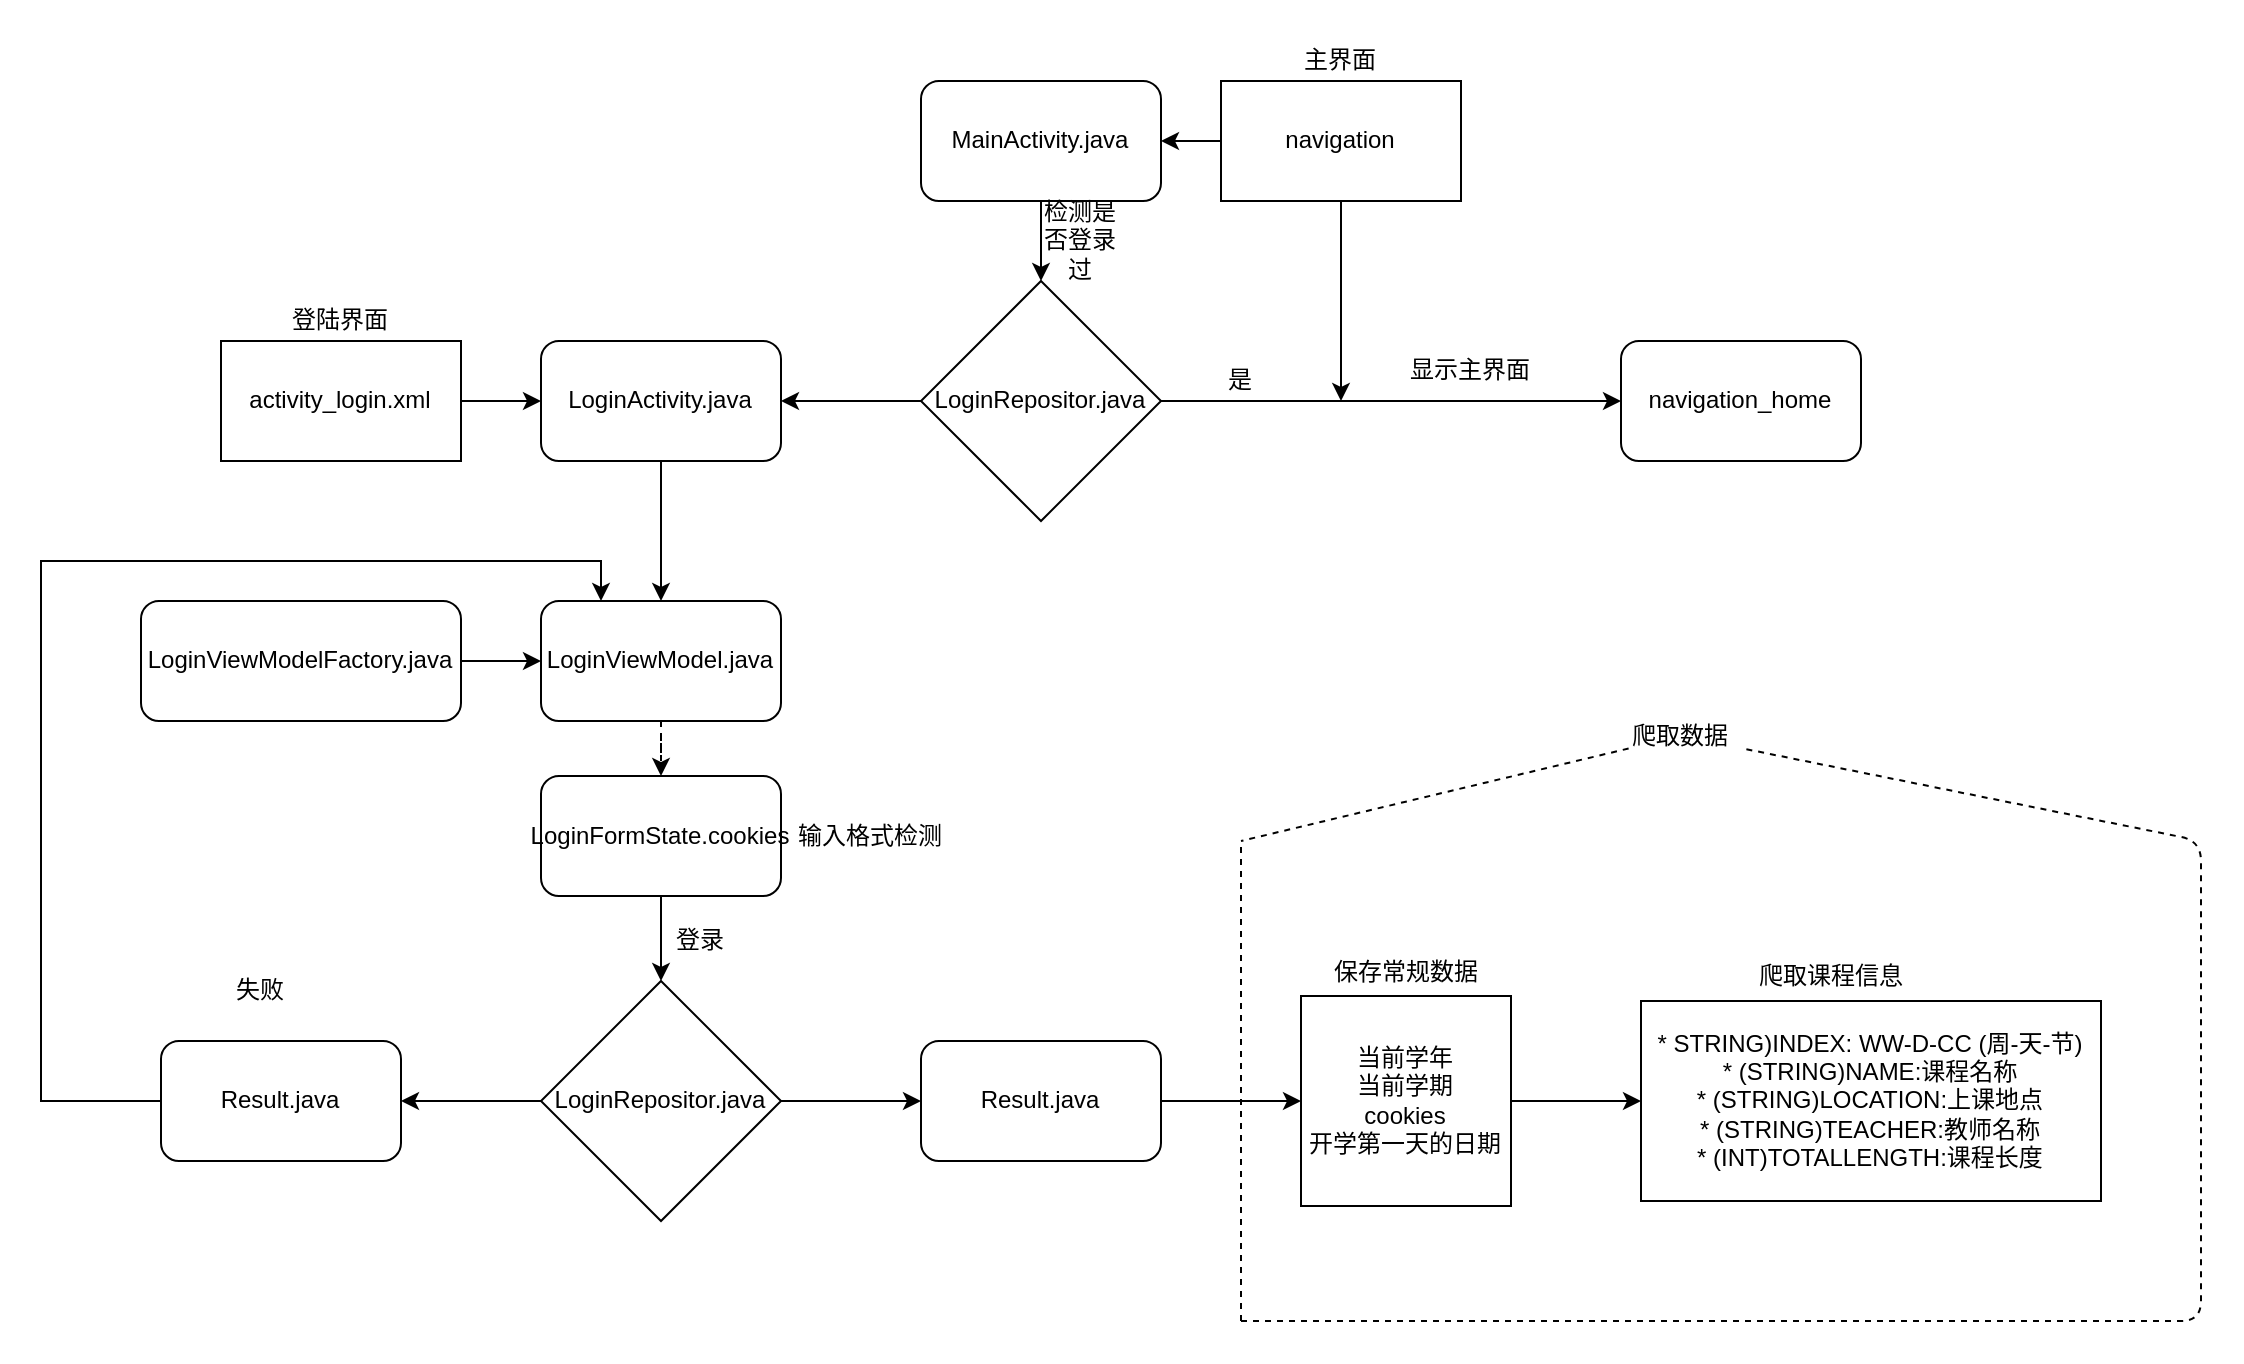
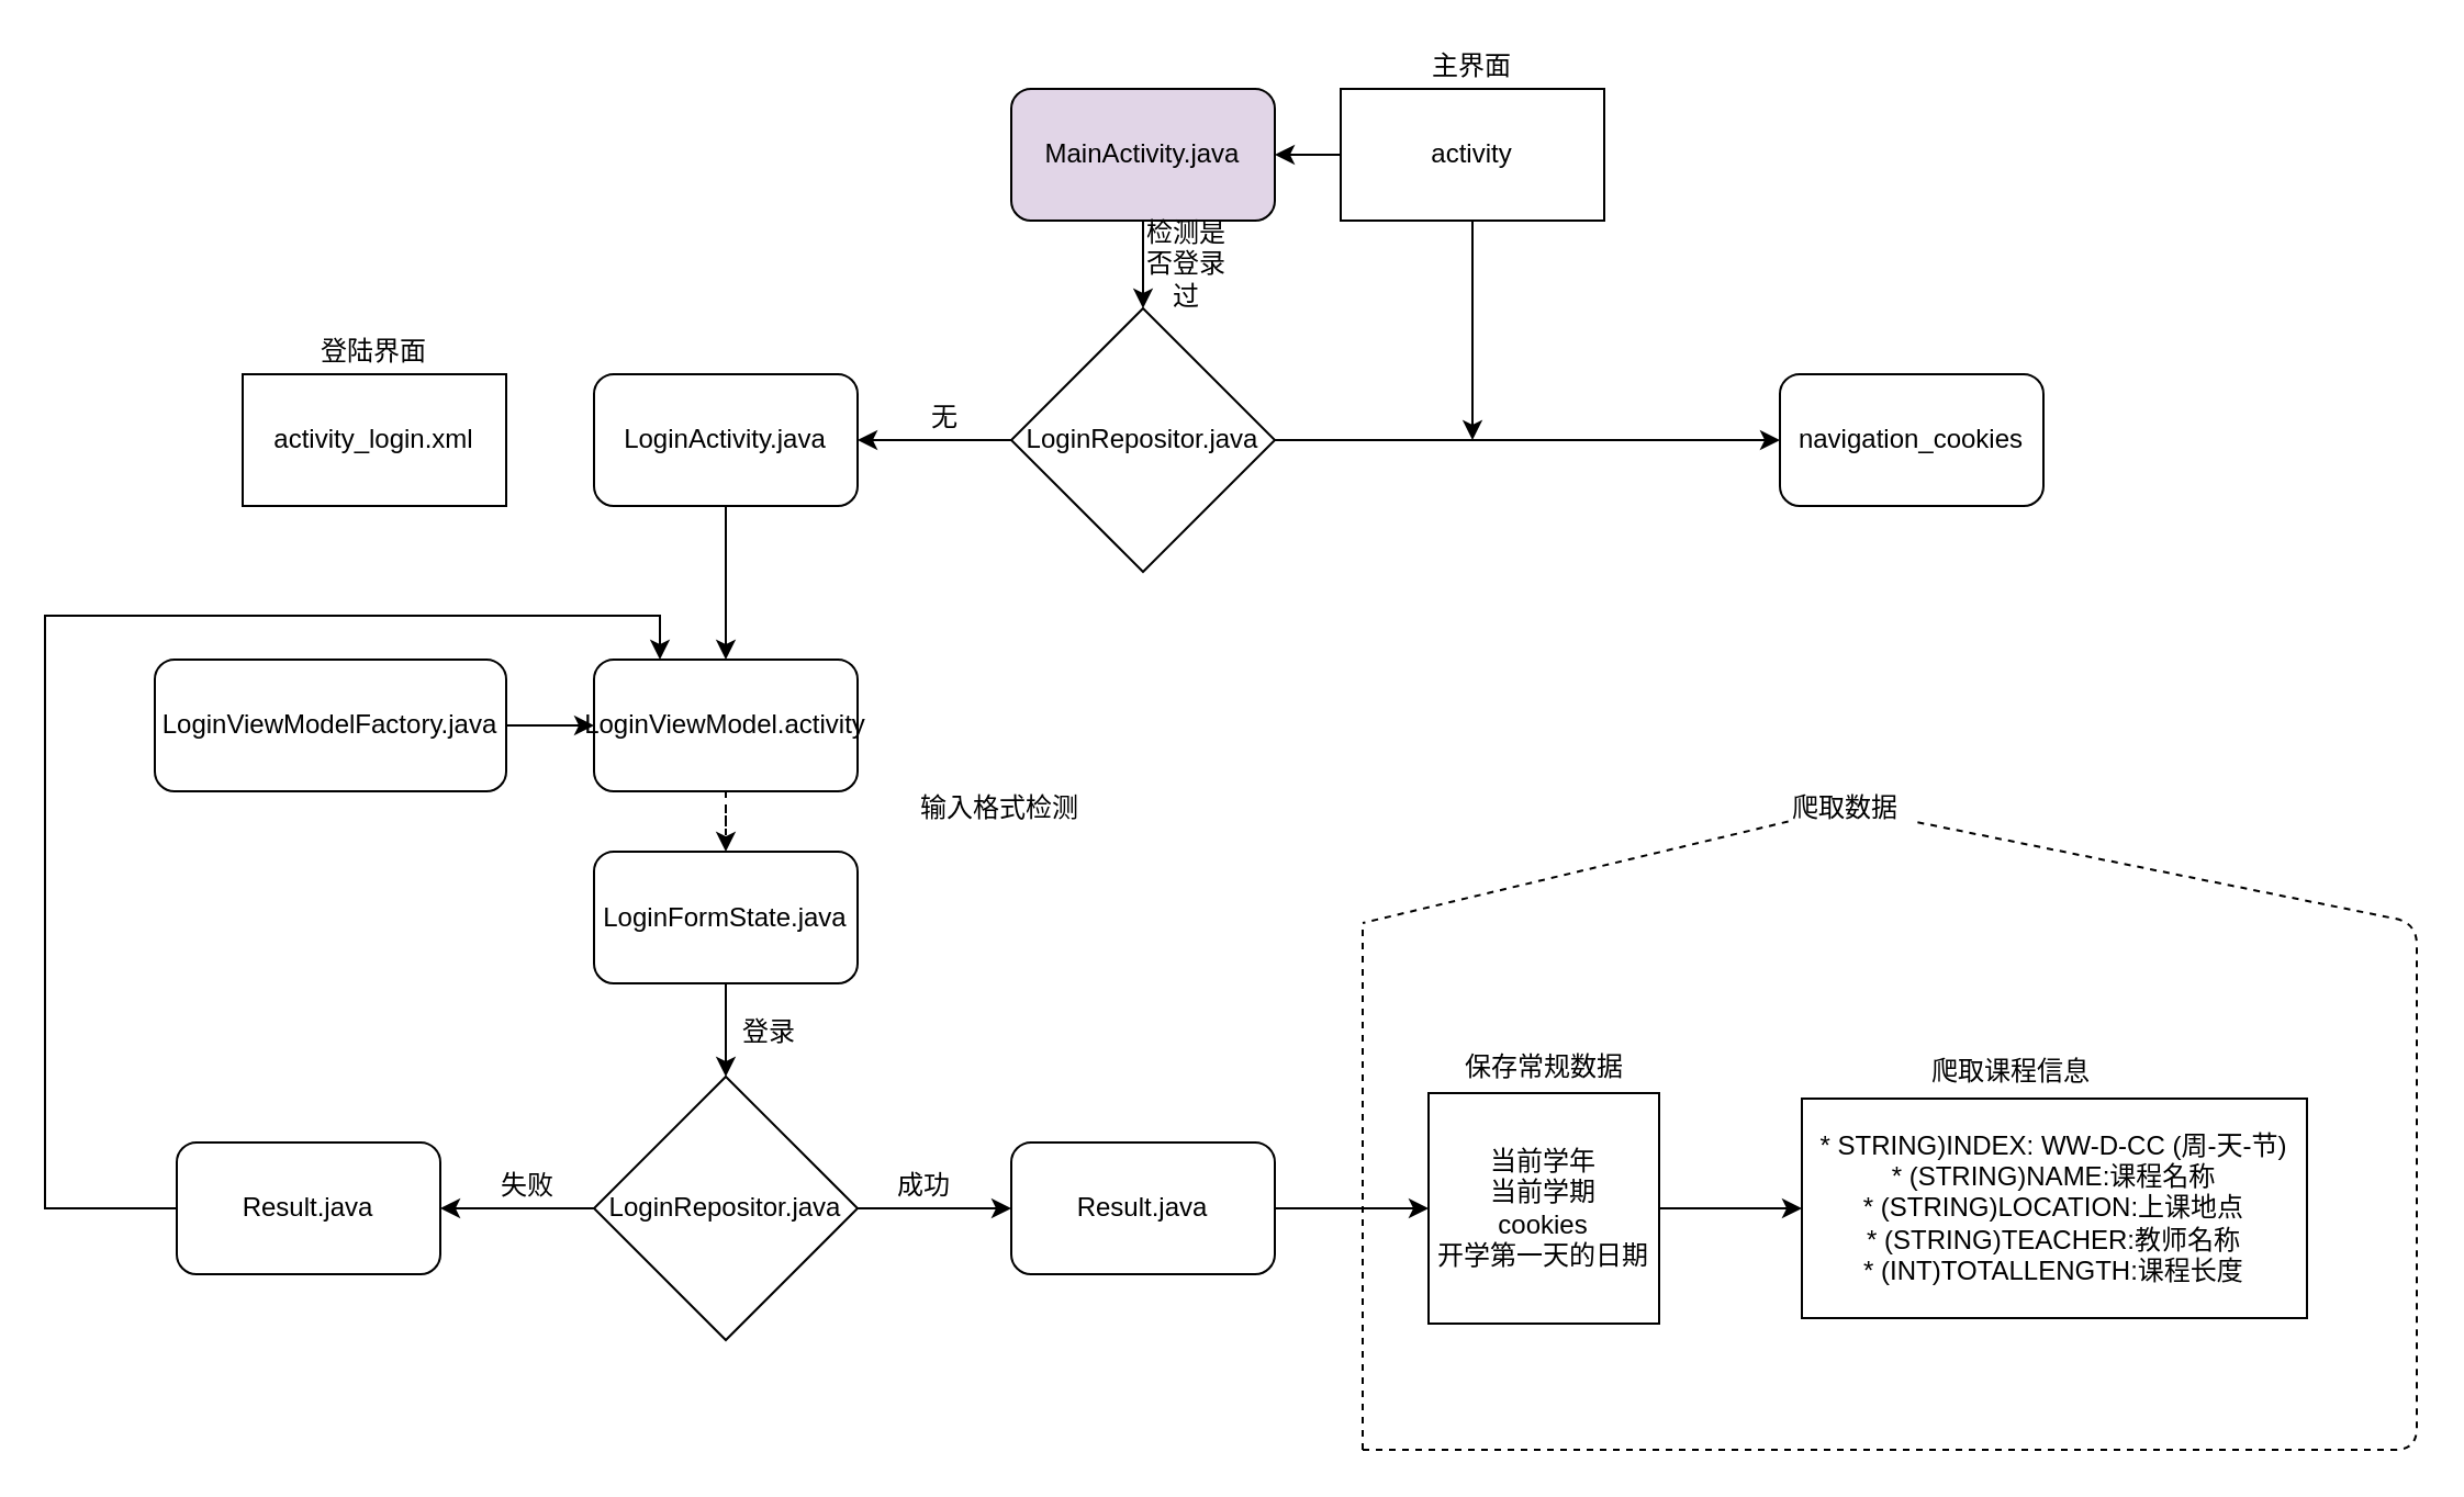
  <mxCell id="0" />
  <mxCell id="1" parent="0" />
  <mxCell id="2" style="edgeStyle=orthogonalEdgeStyle;rounded=0;orthogonalLoop=1;jettySize=auto;html=1;" parent="1" source="3" edge="1"><mxGeometry relative="1" as="geometry"><mxPoint x="520" y="140" as="targetPoint" /></mxGeometry></mxCell>
- <mxCell id="3" value="MainActivity.java" style="rounded=1;whiteSpace=wrap;html=1;" parent="1" vertex="1"><mxGeometry x="460" y="40" width="120" height="60" as="geometry" /></mxCell>
+ <mxCell id="3" value="MainActivity.java" style="rounded=1;whiteSpace=wrap;html=1;fillColor=#e1d5e7;" parent="1" vertex="1"><mxGeometry x="460" y="40" width="120" height="60" as="geometry" /></mxCell>
  <mxCell id="4" value="" style="edgeStyle=orthogonalEdgeStyle;rounded=0;orthogonalLoop=1;jettySize=auto;html=1;" parent="1" source="6" target="3" edge="1"><mxGeometry relative="1" as="geometry" /></mxCell>
  <mxCell id="5" value="" style="edgeStyle=orthogonalEdgeStyle;rounded=0;orthogonalLoop=1;jettySize=auto;html=1;" parent="1" source="6" edge="1"><mxGeometry relative="1" as="geometry"><mxPoint x="670" y="200" as="targetPoint" /></mxGeometry></mxCell>
- <mxCell id="6" value="navigation" style="rounded=0;whiteSpace=wrap;html=1;" parent="1" vertex="1"><mxGeometry x="610" y="40" width="120" height="60" as="geometry" /></mxCell>
+ <mxCell id="6" value="activity" style="rounded=0;whiteSpace=wrap;html=1;" parent="1" vertex="1"><mxGeometry x="610" y="40" width="120" height="60" as="geometry" /></mxCell>
  <mxCell id="7" value="" style="edgeStyle=orthogonalEdgeStyle;rounded=0;orthogonalLoop=1;jettySize=auto;html=1;" parent="1" source="9" target="12" edge="1"><mxGeometry relative="1" as="geometry" /></mxCell>
  <mxCell id="8" value="" style="edgeStyle=orthogonalEdgeStyle;rounded=0;orthogonalLoop=1;jettySize=auto;html=1;" parent="1" source="9" edge="1"><mxGeometry relative="1" as="geometry"><mxPoint x="810" y="200" as="targetPoint" /></mxGeometry></mxCell>
  <mxCell id="9" value="LoginRepositor.java" style="rhombus;whiteSpace=wrap;html=1;" parent="1" vertex="1"><mxGeometry x="460" y="140" width="120" height="120" as="geometry" /></mxCell>
  <mxCell id="10" value="检测是否登录过" style="text;html=1;strokeColor=none;fillColor=none;align=center;verticalAlign=middle;whiteSpace=wrap;rounded=0;" parent="1" vertex="1"><mxGeometry x="520" y="110" width="40" height="20" as="geometry" /></mxCell>
  <mxCell id="11" value="" style="edgeStyle=orthogonalEdgeStyle;rounded=0;orthogonalLoop=1;jettySize=auto;html=1;" parent="1" source="12" target="14" edge="1"><mxGeometry relative="1" as="geometry" /></mxCell>
  <mxCell id="12" value="LoginActivity.java" style="rounded=1;whiteSpace=wrap;html=1;" parent="1" vertex="1"><mxGeometry x="270" y="170" width="120" height="60" as="geometry" /></mxCell>
  <mxCell id="13" value="" style="edgeStyle=orthogonalEdgeStyle;rounded=0;orthogonalLoop=1;jettySize=auto;html=1;dashed=1;" parent="1" source="14" target="22" edge="1"><mxGeometry relative="1" as="geometry" /></mxCell>
- <mxCell id="14" value="LoginViewModel.java" style="rounded=1;whiteSpace=wrap;html=1;" parent="1" vertex="1"><mxGeometry x="270" y="300" width="120" height="60" as="geometry" /></mxCell>
+ <mxCell id="14" value="LoginViewModel.activity" style="rounded=1;whiteSpace=wrap;html=1;" parent="1" vertex="1"><mxGeometry x="270" y="300" width="120" height="60" as="geometry" /></mxCell>
  <mxCell id="15" value="" style="edgeStyle=orthogonalEdgeStyle;rounded=0;orthogonalLoop=1;jettySize=auto;html=1;" parent="1" source="16" target="14" edge="1"><mxGeometry relative="1" as="geometry" /></mxCell>
  <mxCell id="16" value="LoginViewModelFactory.java" style="rounded=1;whiteSpace=wrap;html=1;" parent="1" vertex="1"><mxGeometry x="70" y="300" width="160" height="60" as="geometry" /></mxCell>
- <mxCell id="17" value="" style="edgeStyle=orthogonalEdgeStyle;rounded=0;orthogonalLoop=1;jettySize=auto;html=1;" parent="1" source="18" target="12" edge="1"><mxGeometry relative="1" as="geometry" /></mxCell>
  <mxCell id="18" value="activity_login.xml" style="rounded=0;whiteSpace=wrap;html=1;" parent="1" vertex="1"><mxGeometry x="110" y="170" width="120" height="60" as="geometry" /></mxCell>
- <mxCell id="20" value="是" style="text;html=1;strokeColor=none;fillColor=none;align=center;verticalAlign=middle;whiteSpace=wrap;rounded=0;" parent="1" vertex="1"><mxGeometry x="600" y="180" width="40" height="20" as="geometry" /></mxCell>
+ <mxCell id="19" value="无" style="text;html=1;strokeColor=none;fillColor=none;align=center;verticalAlign=middle;whiteSpace=wrap;rounded=0;" parent="1" vertex="1"><mxGeometry x="410" y="180" width="40" height="20" as="geometry" /></mxCell>
  <mxCell id="21" value="" style="edgeStyle=orthogonalEdgeStyle;rounded=0;orthogonalLoop=1;jettySize=auto;html=1;" parent="1" source="22" target="28" edge="1"><mxGeometry relative="1" as="geometry" /></mxCell>
- <mxCell id="22" value="LoginFormState.cookies" style="rounded=1;whiteSpace=wrap;html=1;" parent="1" vertex="1"><mxGeometry x="270" y="387.5" width="120" height="60" as="geometry" /></mxCell>
- <mxCell id="23" value="输入格式检测" style="text;html=1;strokeColor=none;fillColor=none;align=center;verticalAlign=middle;whiteSpace=wrap;rounded=0;" parent="1" vertex="1"><mxGeometry x="390" y="405" width="90" height="25" as="geometry" /></mxCell>
+ <mxCell id="22" value="LoginFormState.java" style="rounded=1;whiteSpace=wrap;html=1;" parent="1" vertex="1"><mxGeometry x="270" y="387.5" width="120" height="60" as="geometry" /></mxCell>
+ <mxCell id="23" value="输入格式检测" style="text;html=1;strokeColor=none;fillColor=none;align=center;verticalAlign=middle;whiteSpace=wrap;rounded=0;" parent="1" vertex="1"><mxGeometry x="410" y="355" width="90" height="25" as="geometry" /></mxCell>
  <mxCell id="24" style="edgeStyle=orthogonalEdgeStyle;rounded=0;orthogonalLoop=1;jettySize=auto;html=1;" parent="1" source="25" edge="1"><mxGeometry relative="1" as="geometry"><mxPoint x="300" y="300" as="targetPoint" /><Array as="points"><mxPoint x="20" y="550" /><mxPoint x="20" y="280" /><mxPoint x="300" y="280" /><mxPoint x="300" y="300" /></Array></mxGeometry></mxCell>
  <mxCell id="25" value="Result.java" style="rounded=1;whiteSpace=wrap;html=1;" parent="1" vertex="1"><mxGeometry x="80" y="520" width="120" height="60" as="geometry" /></mxCell>
  <mxCell id="26" value="" style="edgeStyle=orthogonalEdgeStyle;rounded=0;orthogonalLoop=1;jettySize=auto;html=1;" parent="1" source="28" target="31" edge="1"><mxGeometry relative="1" as="geometry" /></mxCell>
  <mxCell id="27" value="" style="edgeStyle=orthogonalEdgeStyle;rounded=0;orthogonalLoop=1;jettySize=auto;html=1;" parent="1" source="28" target="25" edge="1"><mxGeometry relative="1" as="geometry" /></mxCell>
  <mxCell id="28" value="LoginRepositor.java" style="rhombus;whiteSpace=wrap;html=1;" parent="1" vertex="1"><mxGeometry x="270" y="490" width="120" height="120" as="geometry" /></mxCell>
  <mxCell id="29" value="登录" style="text;html=1;strokeColor=none;fillColor=none;align=center;verticalAlign=middle;whiteSpace=wrap;rounded=0;" parent="1" vertex="1"><mxGeometry x="330" y="460" width="40" height="20" as="geometry" /></mxCell>
  <mxCell id="30" value="" style="edgeStyle=orthogonalEdgeStyle;rounded=0;orthogonalLoop=1;jettySize=auto;html=1;" parent="1" source="31" target="36" edge="1"><mxGeometry relative="1" as="geometry" /></mxCell>
  <mxCell id="31" value="Result.java" style="rounded=1;whiteSpace=wrap;html=1;" parent="1" vertex="1"><mxGeometry x="460" y="520" width="120" height="60" as="geometry" /></mxCell>
- <mxCell id="32" value="失败" style="text;html=1;strokeColor=none;fillColor=none;align=center;verticalAlign=middle;whiteSpace=wrap;rounded=0;" parent="1" vertex="1"><mxGeometry x="109.71" y="485" width="40" height="20" as="geometry" /></mxCell>
+ <mxCell id="32" value="失败" style="text;html=1;strokeColor=none;fillColor=none;align=center;verticalAlign=middle;whiteSpace=wrap;rounded=0;" parent="1" vertex="1"><mxGeometry x="219.71" y="530" width="40" height="20" as="geometry" /></mxCell>
+ <mxCell id="33" value="成功" style="text;html=1;align=center;verticalAlign=middle;resizable=0;points=[];autosize=1;" parent="1" vertex="1"><mxGeometry x="400" y="530" width="40" height="20" as="geometry" /></mxCell>
  <mxCell id="34" value="保存常规数据" style="text;html=1;strokeColor=none;fillColor=none;align=center;verticalAlign=middle;whiteSpace=wrap;rounded=0;" parent="1" vertex="1"><mxGeometry x="657.5" y="472.5" width="90" height="27.5" as="geometry" /></mxCell>
  <mxCell id="35" style="edgeStyle=orthogonalEdgeStyle;rounded=0;orthogonalLoop=1;jettySize=auto;html=1;entryX=0;entryY=0.5;entryDx=0;entryDy=0;" edge="1" parent="1" source="36" target="41"><mxGeometry relative="1" as="geometry" /></mxCell>
  <mxCell id="36" value="当前学年&lt;br&gt;当前学期&lt;br&gt;cookies&lt;br&gt;开学第一天的日期" style="whiteSpace=wrap;html=1;aspect=fixed;" parent="1" vertex="1"><mxGeometry x="650" y="497.5" width="105" height="105" as="geometry" /></mxCell>
  <mxCell id="37" value="登陆界面" style="text;html=1;strokeColor=none;fillColor=none;align=center;verticalAlign=middle;whiteSpace=wrap;rounded=0;" parent="1" vertex="1"><mxGeometry x="140" y="150" width="60" height="20" as="geometry" /></mxCell>
  <mxCell id="38" value="主界面" style="text;html=1;strokeColor=none;fillColor=none;align=center;verticalAlign=middle;whiteSpace=wrap;rounded=0;" parent="1" vertex="1"><mxGeometry x="650" y="20" width="40" height="20" as="geometry" /></mxCell>
- <mxCell id="39" value="显示主界面" style="text;html=1;strokeColor=none;fillColor=none;align=center;verticalAlign=middle;whiteSpace=wrap;rounded=0;" parent="1" vertex="1"><mxGeometry x="700" y="170" width="70" height="30" as="geometry" /></mxCell>
  <mxCell id="40" value="爬取课程信息" style="text;html=1;align=center;verticalAlign=middle;resizable=0;points=[];autosize=1;" parent="1" vertex="1"><mxGeometry x="870" y="477.5" width="90" height="20" as="geometry" /></mxCell>
  <mxCell id="41" value="&lt;div style=&quot;white-space: normal&quot;&gt;* STRING)INDEX: WW-D-CC (周-天-节)&lt;/div&gt;&lt;div style=&quot;white-space: normal&quot;&gt;* (STRING)NAME:课程名称&lt;/div&gt;&lt;div style=&quot;white-space: normal&quot;&gt;* (STRING)LOCATION:上课地点&lt;/div&gt;&lt;div style=&quot;white-space: normal&quot;&gt;* (STRING)TEACHER:教师名称&lt;/div&gt;&lt;div style=&quot;white-space: normal&quot;&gt;* (INT)TOTALLENGTH:课程长度&lt;/div&gt;" style="rounded=0;whiteSpace=wrap;html=1;" vertex="1" parent="1"><mxGeometry x="820" y="500" width="230" height="100" as="geometry" /></mxCell>
  <mxCell id="42" value="" style="endArrow=none;dashed=1;html=1;" edge="1" parent="1" source="44"><mxGeometry width="50" height="50" relative="1" as="geometry"><mxPoint x="620" y="660" as="sourcePoint" /><mxPoint x="620" y="420" as="targetPoint" /><Array as="points" /></mxGeometry></mxCell>
  <mxCell id="43" value="" style="endArrow=none;dashed=1;html=1;" edge="1" parent="1"><mxGeometry width="50" height="50" relative="1" as="geometry"><mxPoint x="620" y="660" as="sourcePoint" /><mxPoint x="620" y="420" as="targetPoint" /></mxGeometry></mxCell>
  <mxCell id="44" value="爬取数据" style="text;html=1;strokeColor=none;fillColor=none;align=center;verticalAlign=middle;whiteSpace=wrap;rounded=0;" vertex="1" parent="1"><mxGeometry x="810" y="361.25" width="60" height="12.5" as="geometry" /></mxCell>
  <mxCell id="45" value="" style="endArrow=none;dashed=1;html=1;" edge="1" parent="1" target="44"><mxGeometry width="50" height="50" relative="1" as="geometry"><mxPoint x="620" y="660" as="sourcePoint" /><mxPoint x="620" y="420" as="targetPoint" /><Array as="points"><mxPoint x="1100" y="660" /><mxPoint x="1100" y="420" /></Array></mxGeometry></mxCell>
- <mxCell id="46" value="navigation_home" style="rounded=1;whiteSpace=wrap;html=1;" vertex="1" parent="1"><mxGeometry x="810" y="170" width="120" height="60" as="geometry" /></mxCell>
+ <mxCell id="46" value="navigation_cookies" style="rounded=1;whiteSpace=wrap;html=1;" vertex="1" parent="1"><mxGeometry x="810" y="170" width="120" height="60" as="geometry" /></mxCell>
